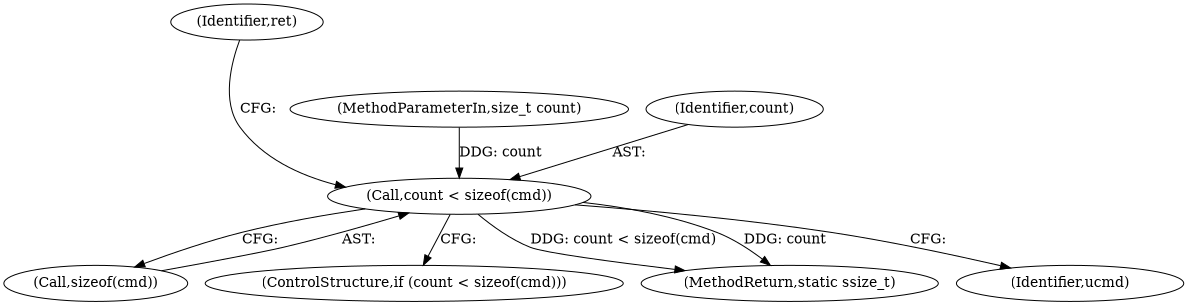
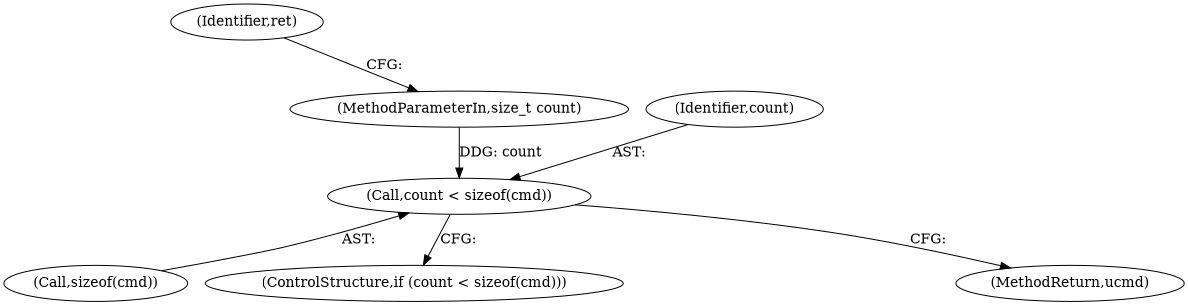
  digraph {
    n1 [label="(Call,count < sizeof(cmd))"]
    n2 [label="(Call,sizeof(cmd))"]
    n3 [label="(ControlStructure,if (count < sizeof(cmd)))"]
-   n4 [label="(MethodReturn,static ssize_t)"]
-   n5 [label="(Identifier,ucmd)"]
+   n5 [label="(MethodReturn,ucmd)"]
    n6 [label="(MethodParameterIn,size_t count)"]
    n7 [label="(Identifier,count)"]
    n8 [label="(Identifier,ret)"]
-   n1 -> n2 [label="CFG: "]
    n1 -> n3 [label="CFG: "]
-   n1 -> n4 [label="DDG: count < sizeof(cmd)"]
-   n1 -> n4 [label="DDG: count"]
    n1 -> n5 [label="CFG: "]
    n2 -> n1 [label="AST: "]
    n6 -> n1 [label="DDG: count"]
    n7 -> n1 [label="AST: "]
-   n8 -> n1 [label="CFG: "]
+   n8 -> n6 [label="CFG: "]
  }
